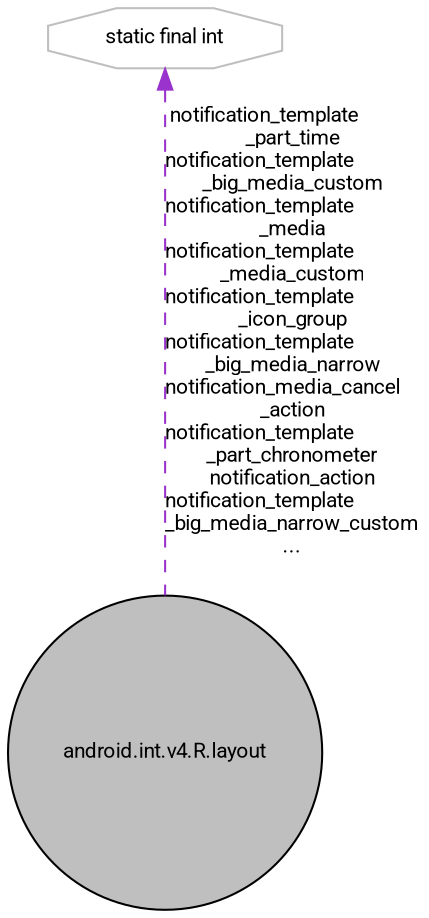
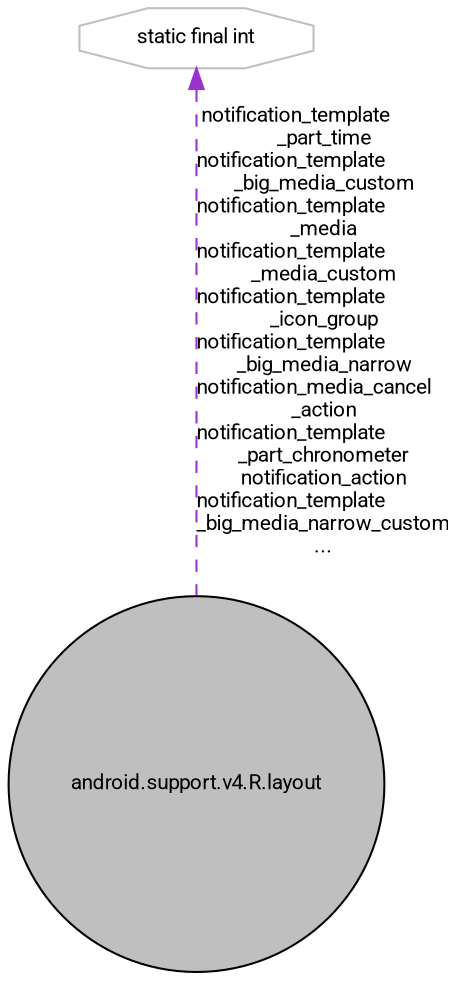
  digraph {
    fontname=Roboto
    node [fontname=Roboto fontsize=10 style=filled]
-   n1 [color=black fillcolor=grey75 fontcolor=black height=0.2 label="android.int.v4.R.layout" shape=circle width=0.4]
+   n1 [color=black fillcolor=grey75 fontcolor=black height=0.2 label="android.support.v4.R.layout" shape=circle width=0.4]
    n2 [color=grey75 fillcolor=white height=0.2 label="static final int" shape=octagon width=0.4]
    n2 -> n1 [color=darkorchid3 dir=back fontname=Roboto fontsize=10 label=" notification_template\l_part_time\nnotification_template\l_big_media_custom\nnotification_template\l_media\nnotification_template\l_media_custom\nnotification_template\l_icon_group\nnotification_template\l_big_media_narrow\nnotification_media_cancel\l_action\nnotification_template\l_part_chronometer\nnotification_action\nnotification_template\l_big_media_narrow_custom\n..." labelfontname=Helvetica labelfontsize=10 style=dashed]
  }
